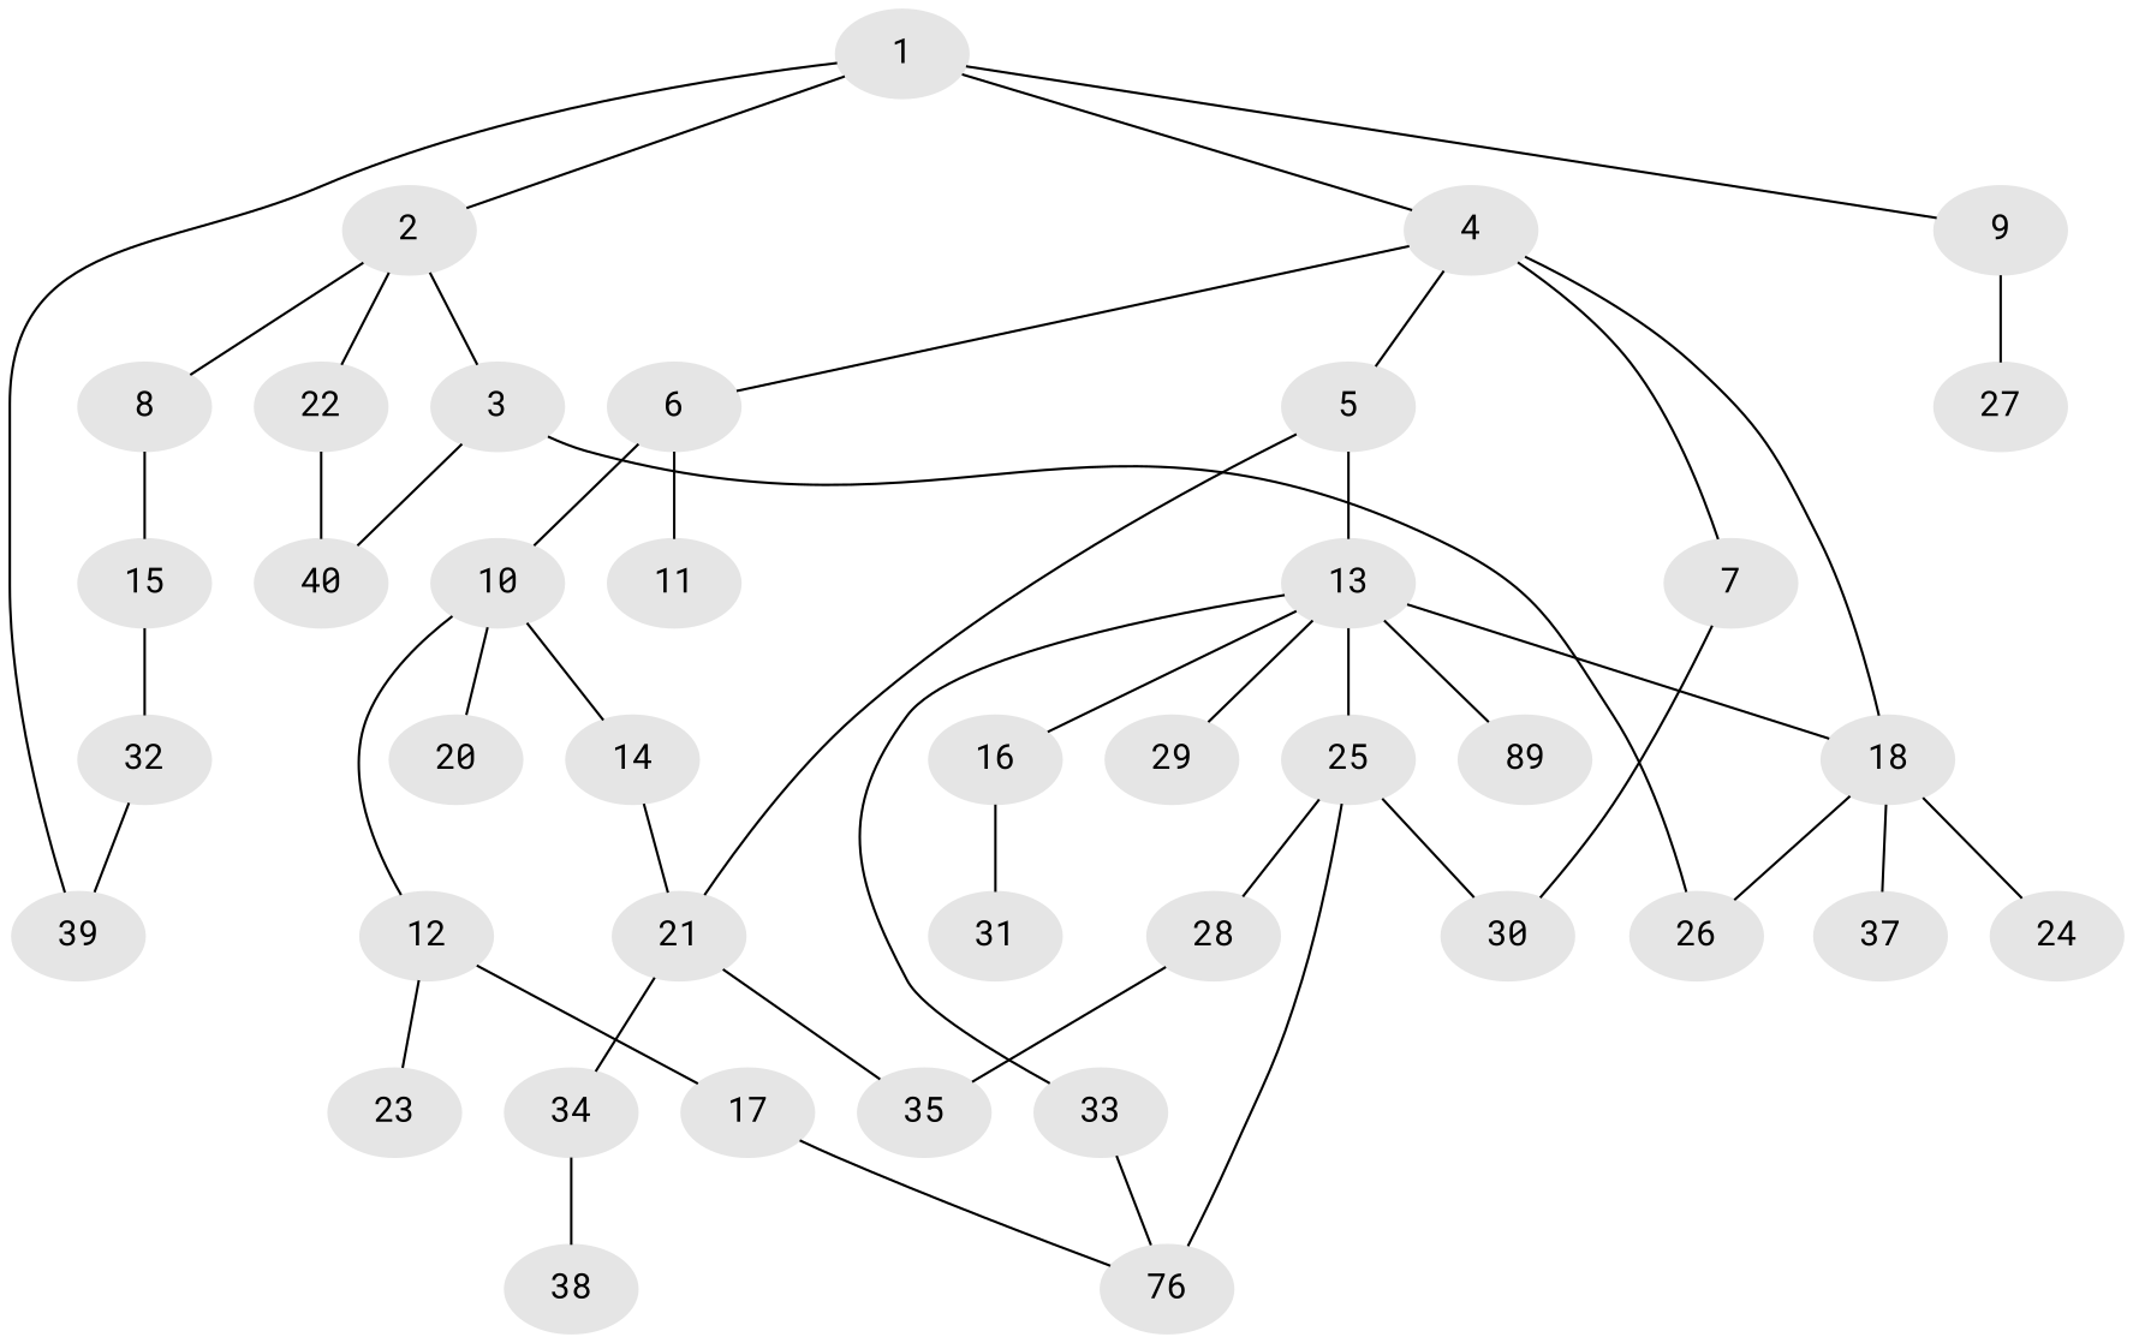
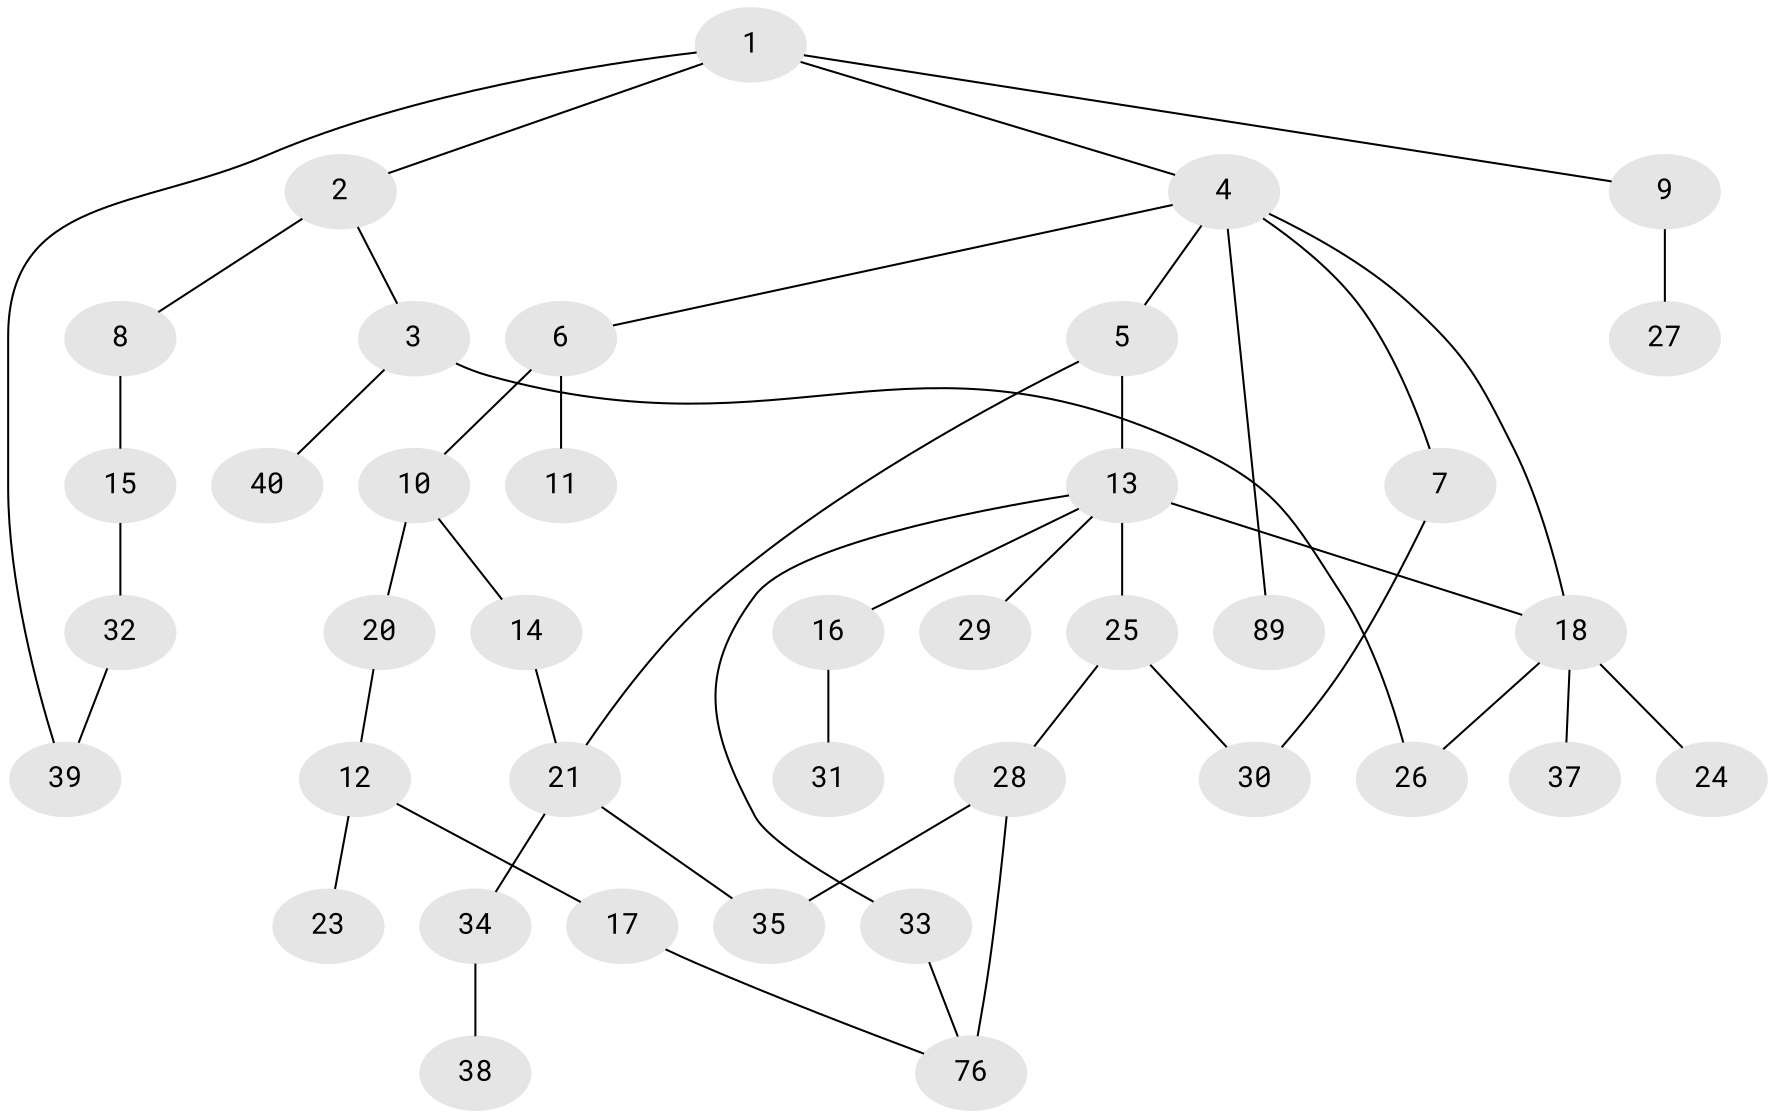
  graph {
    fontname="Roboto Mono"
    node [color=gray90 fontname="Roboto Mono" style=filled]
    edge [fontname="Roboto Mono" weight=1.0]
    1
    2
    4
    9
    39
    3
    8
-   22
    5
    6
    7
    18
    n13 [label=89]
    27
    26
    40
    15
    13
    21
    10
    11
    30
    24
    37
    16
    25
    29
    33
    34
    35
    12
    14
    20
    32
    17
    23
    n37 [label=76]
    31
    28
    38
    1 -- 2
    1 -- 4
    1 -- 9
    1 -- 39
    2 -- 3
    2 -- 8
-   2 -- 22
    4 -- 5
    4 -- 6
    4 -- 7
    4 -- 18
-   13 -- n13
+   4 -- n13
    9 -- 27 [weight=2.0]
    3 -- 26
    3 -- 40
    8 -- 15
-   22 -- 40
    5 -- 13
    5 -- 21
    6 -- 10
    6 -- 11
    7 -- 30
    18 -- 26
    18 -- 24
    18 -- 37
    15 -- 32
    13 -- 18
    13 -- 16
    13 -- 25 [weight=2.0]
    13 -- 29
    13 -- 33
    21 -- 34
    21 -- 35
-   10 -- 12
+   20 -- 12
    10 -- 14
    10 -- 20
    16 -- 31 [weight=2.0]
    25 -- 30
    25 -- 28
    33 -- n37
    34 -- 38
    12 -- 17
    12 -- 23
    14 -- 21
    32 -- 39
    17 -- n37
    28 -- 35
-   25 -- n37
+   28 -- n37
  }
